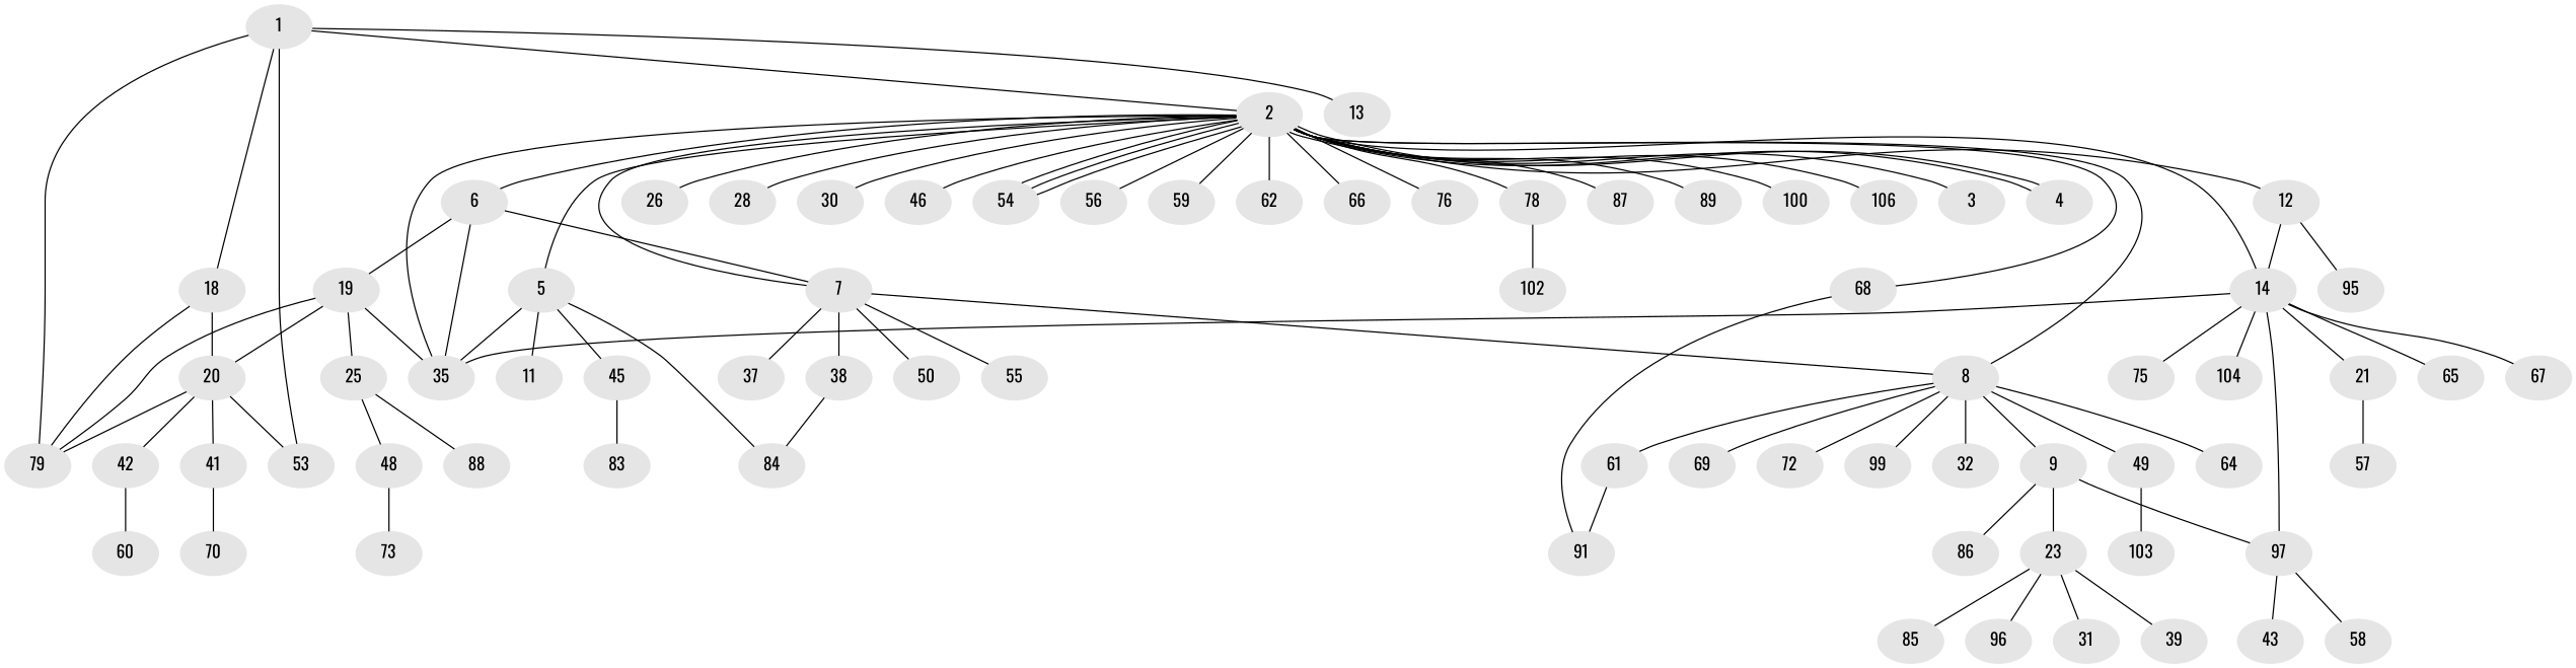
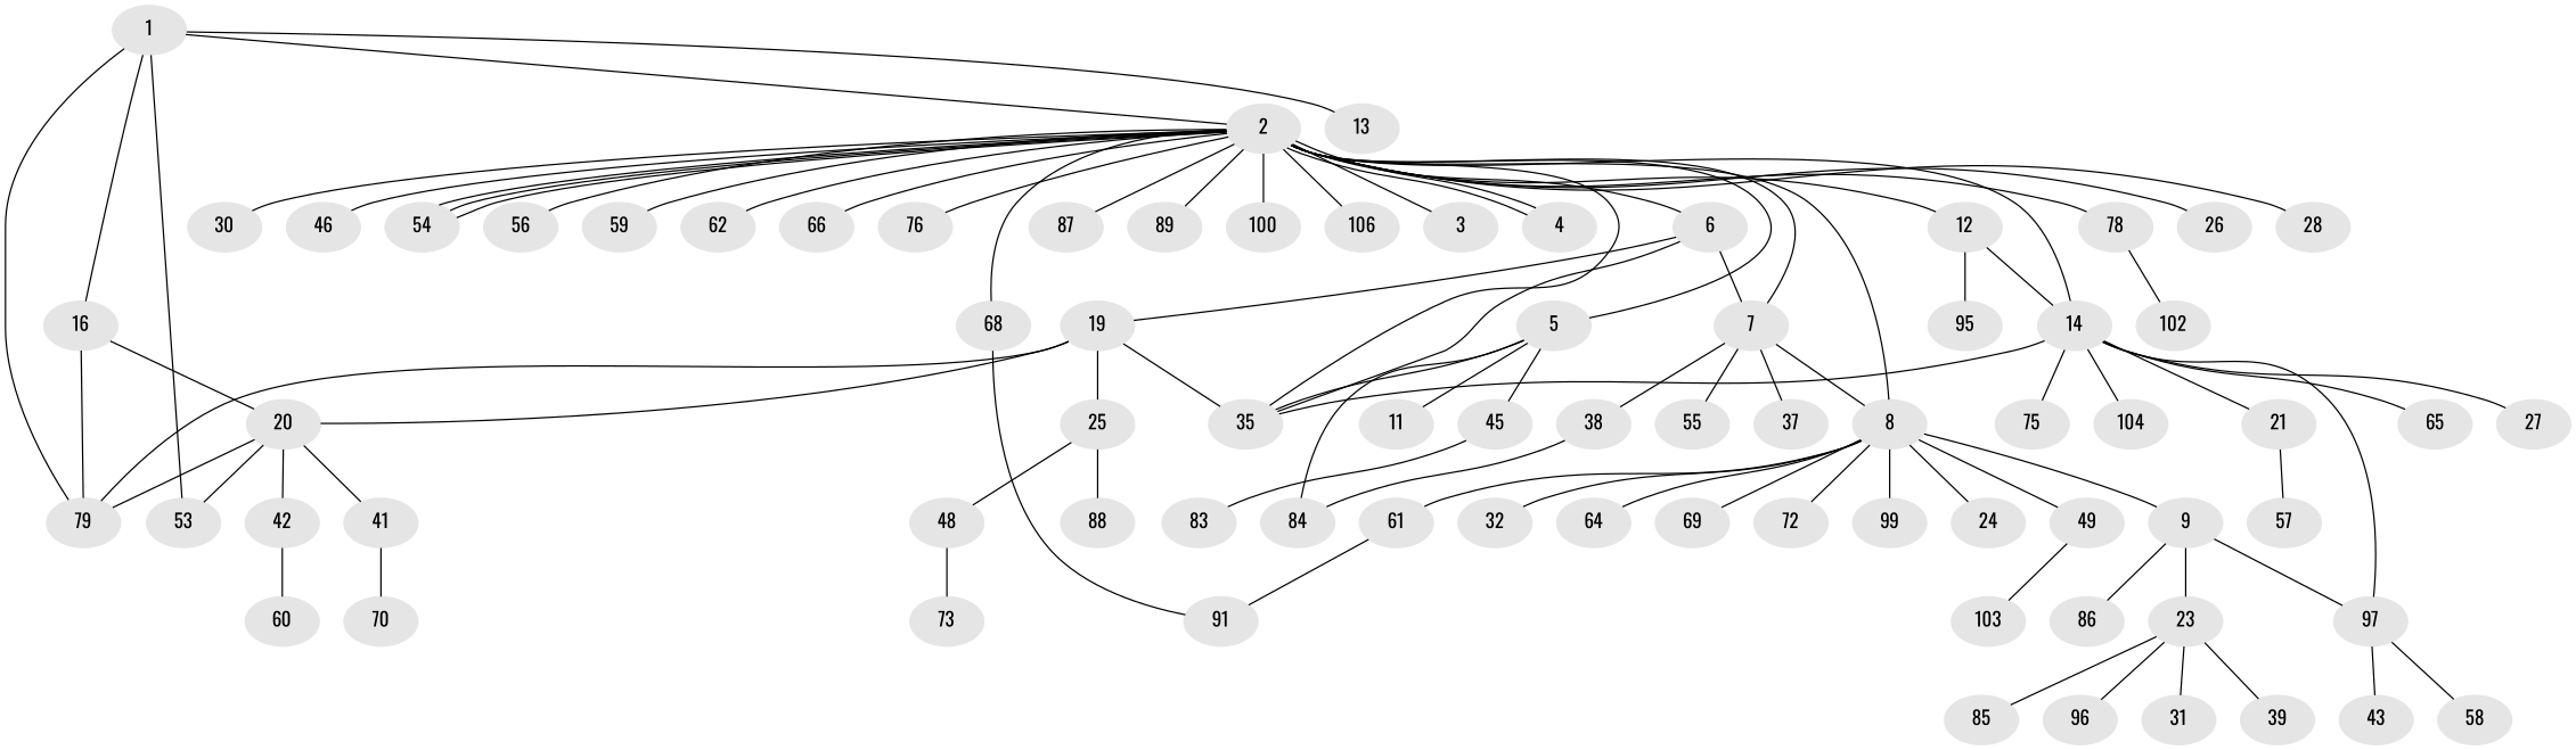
  graph {
    fontname=Oswald
    node [color=gray90 fontname=Oswald style=filled]
    edge [fontname=Oswald]
    1 [super="+27"]
    2 [super="+15"]
    13
-   16 [label=18]
+   16
    53 [super="+63"]
    79 [super="+101"]
    3
    4 [super="+58"]
    5 [super="+80"]
    6 [super="+93"]
    7 [super="+33"]
    8 [super="+105"]
    12 [super="+19"]
    14 [super="+40"]
    26
    28
    30
    35 [super="+71"]
    46 [super="+47"]
    54 [super="+98"]
    56
    59
    62
    66
    68
    76
    78
    87
    89
    100
    106
    20 [super="+92"]
    11
    45
    84
    n36 [label=19 super="+97"]
    37 [super="+44"]
    38
-   50 [super="+51"]
    55
    9 [super="+10"]
+   24 [super="+34"]
    32 [super="+77"]
    49
    61
    64
    69 [super="+74"]
    72
    n49 [label=99]
    95
    n51 [label=97 super="+36"]
    21 [super="+22"]
    65
-   67
+   67 [label=27]
    75
    104
    91 [super="+99"]
    102
    83
    25 [super="+82"]
    23 [super="+29"]
    86
    103
    43
    n65 [label=58]
    31
    39
    85
    96
    57
    41 [super="+90"]
    42 [super="+81"]
    48
    88
    70
    60
    73
    1 -- 2
    1 -- 13
    1 -- 16
    1 -- 53
    1 -- 79
    2 -- 3
    2 -- 4
    2 -- 4
    2 -- 5
    2 -- 6
    2 -- 7
    2 -- 8 [weight=2]
    2 -- 12
    2 -- 14
    2 -- 26
    2 -- 28
    2 -- 30
    2 -- 35
    2 -- 46
    2 -- 54
    2 -- 54
    2 -- 54
    2 -- 56
    2 -- 59
    2 -- 62
    2 -- 66
    2 -- 68
    2 -- 76
    2 -- 78
    2 -- 87
    2 -- 89
    2 -- 100
    2 -- 106
    16 -- 79
    16 -- 20
    5 -- 35
    5 -- 11
    5 -- 45
    5 -- 84
    6 -- 7
    6 -- 35
    6 -- n36
    7 -- 8
    7 -- 37
    7 -- 38
-   7 -- 50
    7 -- 55
    8 -- 9
+   8 -- 24
    8 -- 32
    8 -- 49
    8 -- 61
    8 -- 64
    8 -- 69
    8 -- 72
    8 -- n49
    12 -- 14
    12 -- 95
    14 -- 35
    14 -- n51
    14 -- 21
    14 -- 65
    14 -- 67
    14 -- 75
    14 -- 104
    68 -- 91
    78 -- 102
    20 -- 53
    20 -- 79
    20 -- 41
    20 -- 42
    45 -- 83
    n36 -- 79
    n36 -- 35
    n36 -- 20
    n36 -- 25
    38 -- 84
    9 -- n51
    9 -- 23
    9 -- 86
    49 -- 103
    61 -- 91
    n51 -- 43
    n51 -- n65
    21 -- 57
    25 -- 48
    25 -- 88
    23 -- 31
    23 -- 39
    23 -- 85
    23 -- 96
    41 -- 70
    42 -- 60
    48 -- 73
  }
